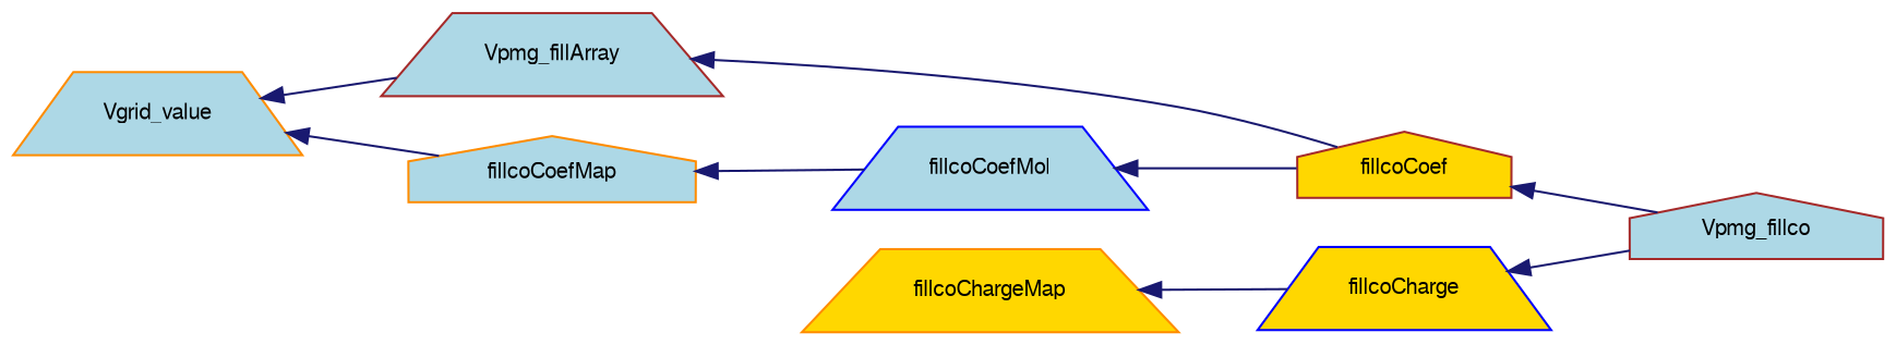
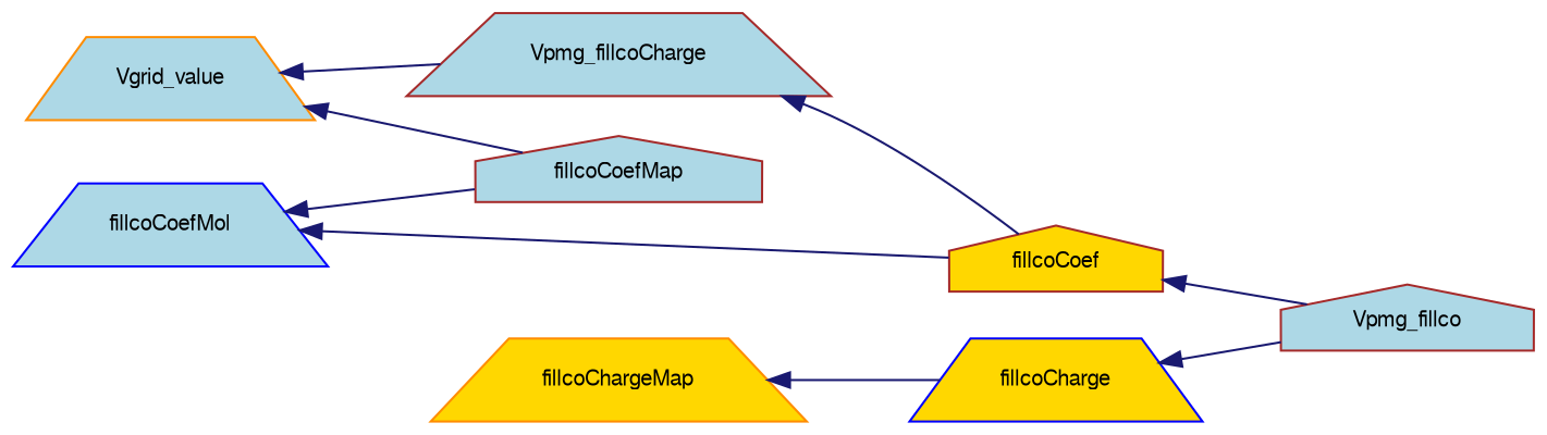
  digraph {
    rankdir=LR
    node [color=darkorange fillcolor=lightblue fontname=FreeSans fontsize=10 shape=trapezium style=filled]
    edge [color=midnightblue dir=back fontname=FreeSans fontsize=10 labelfontname=FreeSans labelfontsize=10 style=solid]
    n1 [fontcolor=black height=0.2 label=Vgrid_value width=0.4]
-   n2 [color=brown height=0.2 label=Vpmg_fillArray width=0.4]
-   n3 [height=0.2 label=fillcoCoefMap shape=house width=0.4]
+   n2 [color=brown height=0.2 label=Vpmg_fillcoCharge width=0.4]
+   n3 [color=brown height=0.2 label=fillcoCoefMap shape=house width=0.4]
    n4 [color=brown fillcolor=gold height=0.2 label=fillcoCoef shape=house width=0.4]
    n5 [color=blue height=0.2 label=fillcoCoefMol width=0.4]
    n6 [fillcolor=gold height=0.2 label=fillcoChargeMap width=0.4]
    n7 [color=blue fillcolor=gold height=0.2 label=fillcoCharge width=0.4]
    n8 [color=brown height=0.2 label=Vpmg_fillco shape=house width=0.4]
    n1 -> n2
    n1 -> n3
    n2 -> n4
-   n3 -> n5
+   n5 -> n3
    n4 -> n8
    n5 -> n4
    n6 -> n7
    n7 -> n8
  }
